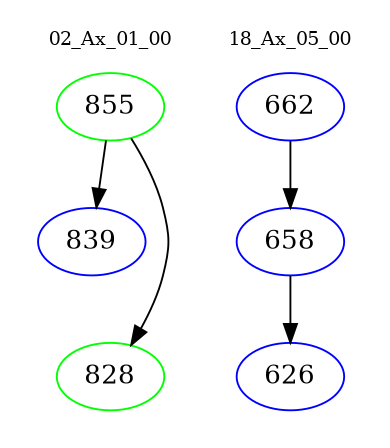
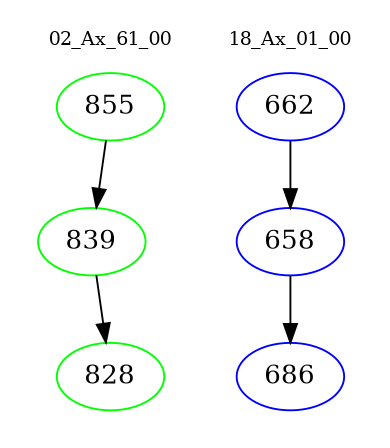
  digraph {
    node [color=blue]
    edge [color=black]
    n1 [color=green label=855]
-   n2 [label=839]
+   n2 [color=green label=839]
    n3 [color=green label=828]
    n4 [label=662]
    n5 [label=658]
-   n6 [label=626]
+   n6 [label=686]
    subgraph cluster_1 {
      color=white
      fontsize=10
-     label="02_Ax_01_00"
+     label="02_Ax_61_00"
      n1
      n2
      n3
    }
    subgraph cluster_2 {
      color=white
      fontsize=10
-     label="18_Ax_05_00"
+     label="18_Ax_01_00"
      n4
      n5
      n6
    }
    n1 -> n2
-   n1 -> n3
+   n2 -> n3
    n4 -> n5
    n5 -> n6
  }
